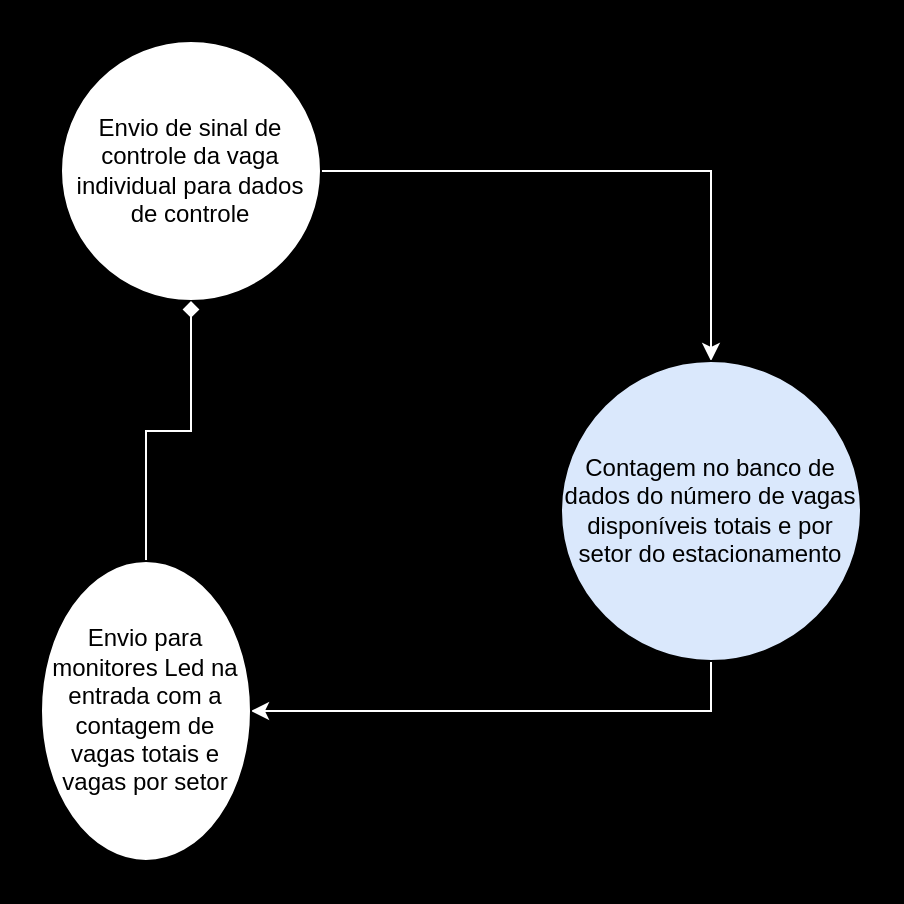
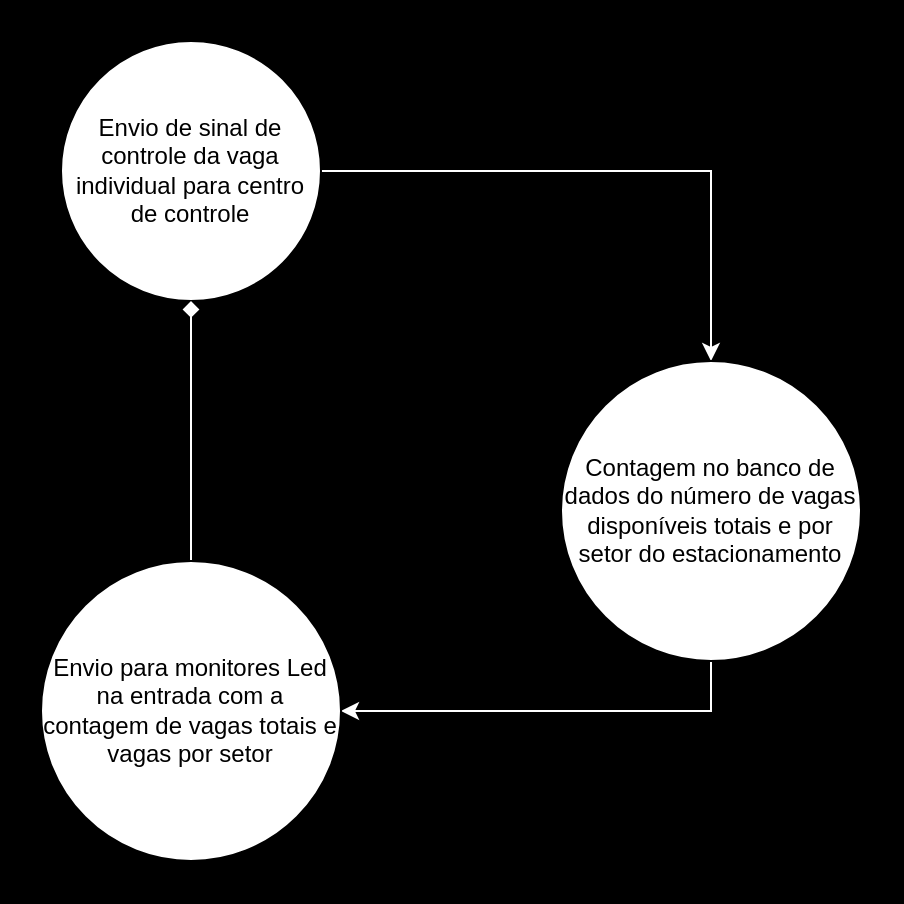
  <mxCell id="0" />
  <mxCell id="1" parent="0" />
  <mxCell id="2" style="edgeStyle=orthogonalEdgeStyle;rounded=0;orthogonalLoop=1;jettySize=auto;html=1;exitX=1;exitY=0.5;exitDx=0;exitDy=0;entryX=0.5;entryY=0;entryDx=0;entryDy=0;strokeColor=#FFFFFF;" edge="1" parent="1" source="3" target="6"><mxGeometry relative="1" as="geometry"><mxPoint x="360" y="85" as="targetPoint" /></mxGeometry></mxCell>
- <mxCell id="3" value="Envio de sinal de controle da vaga individual para dados de controle" style="ellipse;whiteSpace=wrap;html=1;" vertex="1" parent="1"><mxGeometry x="30" y="20" width="130" height="130" as="geometry" /></mxCell>
+ <mxCell id="3" value="Envio de sinal de controle da vaga individual para centro de controle" style="ellipse;whiteSpace=wrap;html=1;" vertex="1" parent="1"><mxGeometry x="30" y="20" width="130" height="130" as="geometry" /></mxCell>
  <mxCell id="4" style="edgeStyle=orthogonalEdgeStyle;rounded=0;orthogonalLoop=1;jettySize=auto;html=1;exitX=0.5;exitY=1;exitDx=0;exitDy=0;" edge="1" parent="1" source="3" target="3"><mxGeometry relative="1" as="geometry" /></mxCell>
  <mxCell id="5" style="edgeStyle=orthogonalEdgeStyle;rounded=0;orthogonalLoop=1;jettySize=auto;html=1;exitX=0.5;exitY=1;exitDx=0;exitDy=0;entryX=1;entryY=0.5;entryDx=0;entryDy=0;strokeColor=#FFFFFF;" edge="1" parent="1" source="6" target="8"><mxGeometry relative="1" as="geometry" /></mxCell>
- <mxCell id="6" value="&lt;font style=&quot;font-size: 12px;&quot;&gt;Contagem no banco de dados do número de vagas disponíveis totais e por setor do estacionamento&lt;/font&gt;" style="ellipse;whiteSpace=wrap;html=1;fontSize=11;strokeWidth=1;fillColor=#dae8fc;" vertex="1" parent="1"><mxGeometry x="280" y="180" width="150" height="150" as="geometry" /></mxCell>
+ <mxCell id="6" value="&lt;font style=&quot;font-size: 12px;&quot;&gt;Contagem no banco de dados do número de vagas disponíveis totais e por setor do estacionamento&lt;/font&gt;" style="ellipse;whiteSpace=wrap;html=1;fontSize=11;strokeWidth=1;" vertex="1" parent="1"><mxGeometry x="280" y="180" width="150" height="150" as="geometry" /></mxCell>
  <mxCell id="7" style="edgeStyle=orthogonalEdgeStyle;rounded=0;orthogonalLoop=1;jettySize=auto;html=1;exitX=0.5;exitY=0;exitDx=0;exitDy=0;entryX=0.5;entryY=1;entryDx=0;entryDy=0;strokeColor=#FFFFFF;endArrow=diamond;" edge="1" parent="1" source="8" target="3"><mxGeometry relative="1" as="geometry" /></mxCell>
- <mxCell id="8" value="Envio para monitores Led na entrada com a contagem de vagas totais e vagas por setor" style="ellipse;whiteSpace=wrap;html=1;aspect=fixed;" vertex="1" parent="1"><mxGeometry x="20" y="280" width="105" height="150" as="geometry" /></mxCell>
+ <mxCell id="8" value="Envio para monitores Led na entrada com a contagem de vagas totais e vagas por setor" style="ellipse;whiteSpace=wrap;html=1;aspect=fixed;" vertex="1" parent="1"><mxGeometry x="20" y="280" width="150" height="150" as="geometry" /></mxCell>
